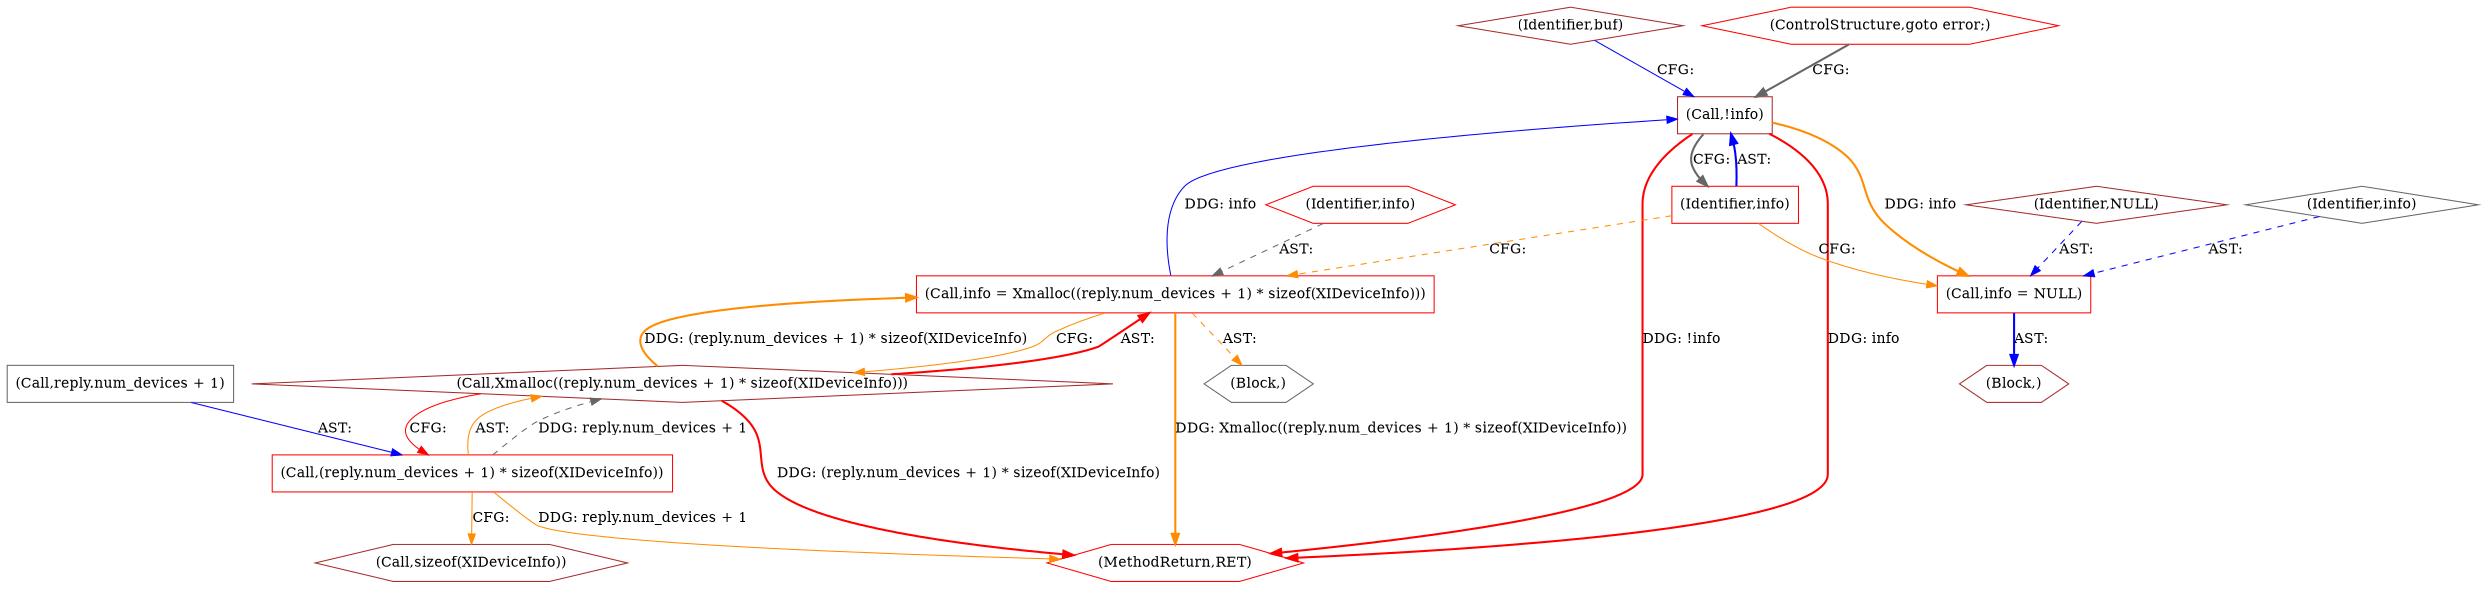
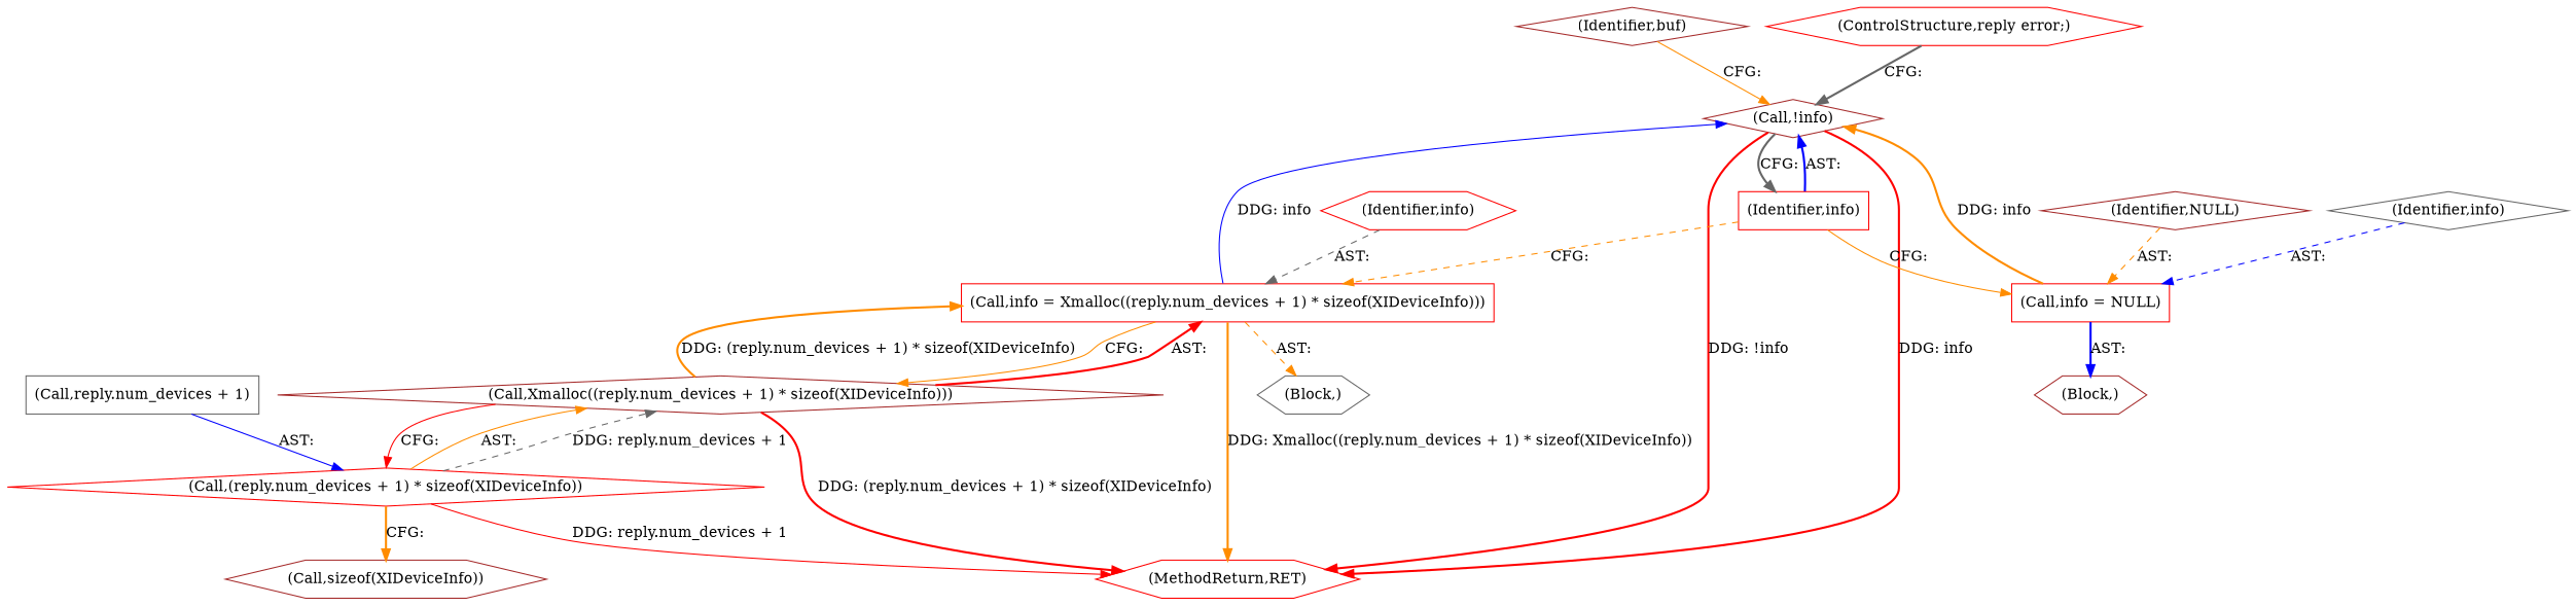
  digraph {
    node [color=red shape=hexagon]
    edge [color=darkorange style=bold]
-   n1 [color=brown label="(Call,!info)" shape=box]
+   n1 [color=brown label="(Call,!info)" shape=diamond]
    n2 [label="(MethodReturn,RET)"]
    n3 [label="(Identifier,info)" shape=box]
    n4 [label="(Call,info = Xmalloc((reply.num_devices + 1) * sizeof(XIDeviceInfo)))" shape=box]
    n5 [label="(Call,info = NULL)" shape=box]
    n6 [color=brown label="(Call,Xmalloc((reply.num_devices + 1) * sizeof(XIDeviceInfo)))" shape=diamond]
    n7 [color=gray40 label="(Block,)"]
-   n8 [label="(Call,(reply.num_devices + 1) * sizeof(XIDeviceInfo))" shape=box]
+   n8 [label="(Call,(reply.num_devices + 1) * sizeof(XIDeviceInfo))" shape=diamond]
    n9 [color=brown label="(Call,sizeof(XIDeviceInfo))"]
    n10 [color=brown label="(Block,)"]
    n11 [color=brown label="(Identifier,NULL)" shape=diamond]
    n12 [label="(Identifier,info)"]
    n13 [color=brown label="(Identifier,buf)" shape=diamond]
    n14 [color=gray40 label="(Call,reply.num_devices + 1)" shape=box]
    n15 [color=gray40 label="(Identifier,info)" shape=diamond]
-   n16 [label="(ControlStructure,goto error;)"]
+   n16 [label="(ControlStructure,reply error;)"]
    n1 -> n2 [color=red label="DDG: !info"]
    n1 -> n2 [color=red label="DDG: info"]
    n1 -> n3 [color=gray40 label="CFG: "]
    n3 -> n1 [color=blue label="AST: "]
    n3 -> n4 [label="CFG: " style=dashed]
    n3 -> n5 [label="CFG: " style=solid]
    n4 -> n1 [color=blue label="DDG: info" style=solid]
    n4 -> n2 [label="DDG: Xmalloc((reply.num_devices + 1) * sizeof(XIDeviceInfo))"]
    n4 -> n6 [label="CFG: " style=solid]
    n4 -> n7 [label="AST: " style=dashed]
-   n1 -> n5 [label="DDG: info"]
+   n5 -> n1 [label="DDG: info"]
    n5 -> n10 [color=blue label="AST: "]
    n6 -> n2 [color=red label="DDG: (reply.num_devices + 1) * sizeof(XIDeviceInfo)"]
    n6 -> n4 [color=red label="AST: "]
    n6 -> n4 [label="DDG: (reply.num_devices + 1) * sizeof(XIDeviceInfo)"]
    n6 -> n8 [color=red label="CFG: " style=solid]
-   n8 -> n2 [label="DDG: reply.num_devices + 1" style=solid]
+   n8 -> n2 [color=red label="DDG: reply.num_devices + 1" style=solid]
    n8 -> n6 [label="AST: " style=solid]
    n8 -> n6 [color=gray40 label="DDG: reply.num_devices + 1" style=dashed]
-   n8 -> n9 [label="CFG: " style=solid]
-   n11 -> n5 [color=blue label="AST: " style=dashed]
+   n8 -> n9 [label="CFG: "]
+   n11 -> n5 [label="AST: " style=dashed]
    n12 -> n4 [color=gray40 label="AST: " style=dashed]
-   n13 -> n1 [color=blue label="CFG: " style=solid]
+   n13 -> n1 [label="CFG: " style=solid]
    n14 -> n8 [color=blue label="AST: " style=solid]
    n15 -> n5 [color=blue label="AST: " style=dashed]
    n16 -> n1 [color=gray40 label="CFG: "]
  }
